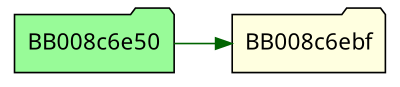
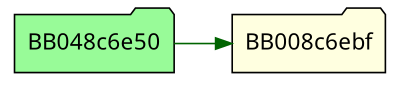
  digraph {
    splines=ortho
    rankdir=LR
    fontname="Noto Sans"
    node [shape=folder style=filled fontname="Noto Sans"]
-   BB008c6e50 [fillcolor=palegreen]
+   BB008c6e50 [fillcolor=palegreen label=BB048c6e50]
    BB008c6ebf [fillcolor=lightyellow]
    BB008c6e50 -> BB008c6ebf [color=darkgreen fontname="Noto Sans"]
  }
